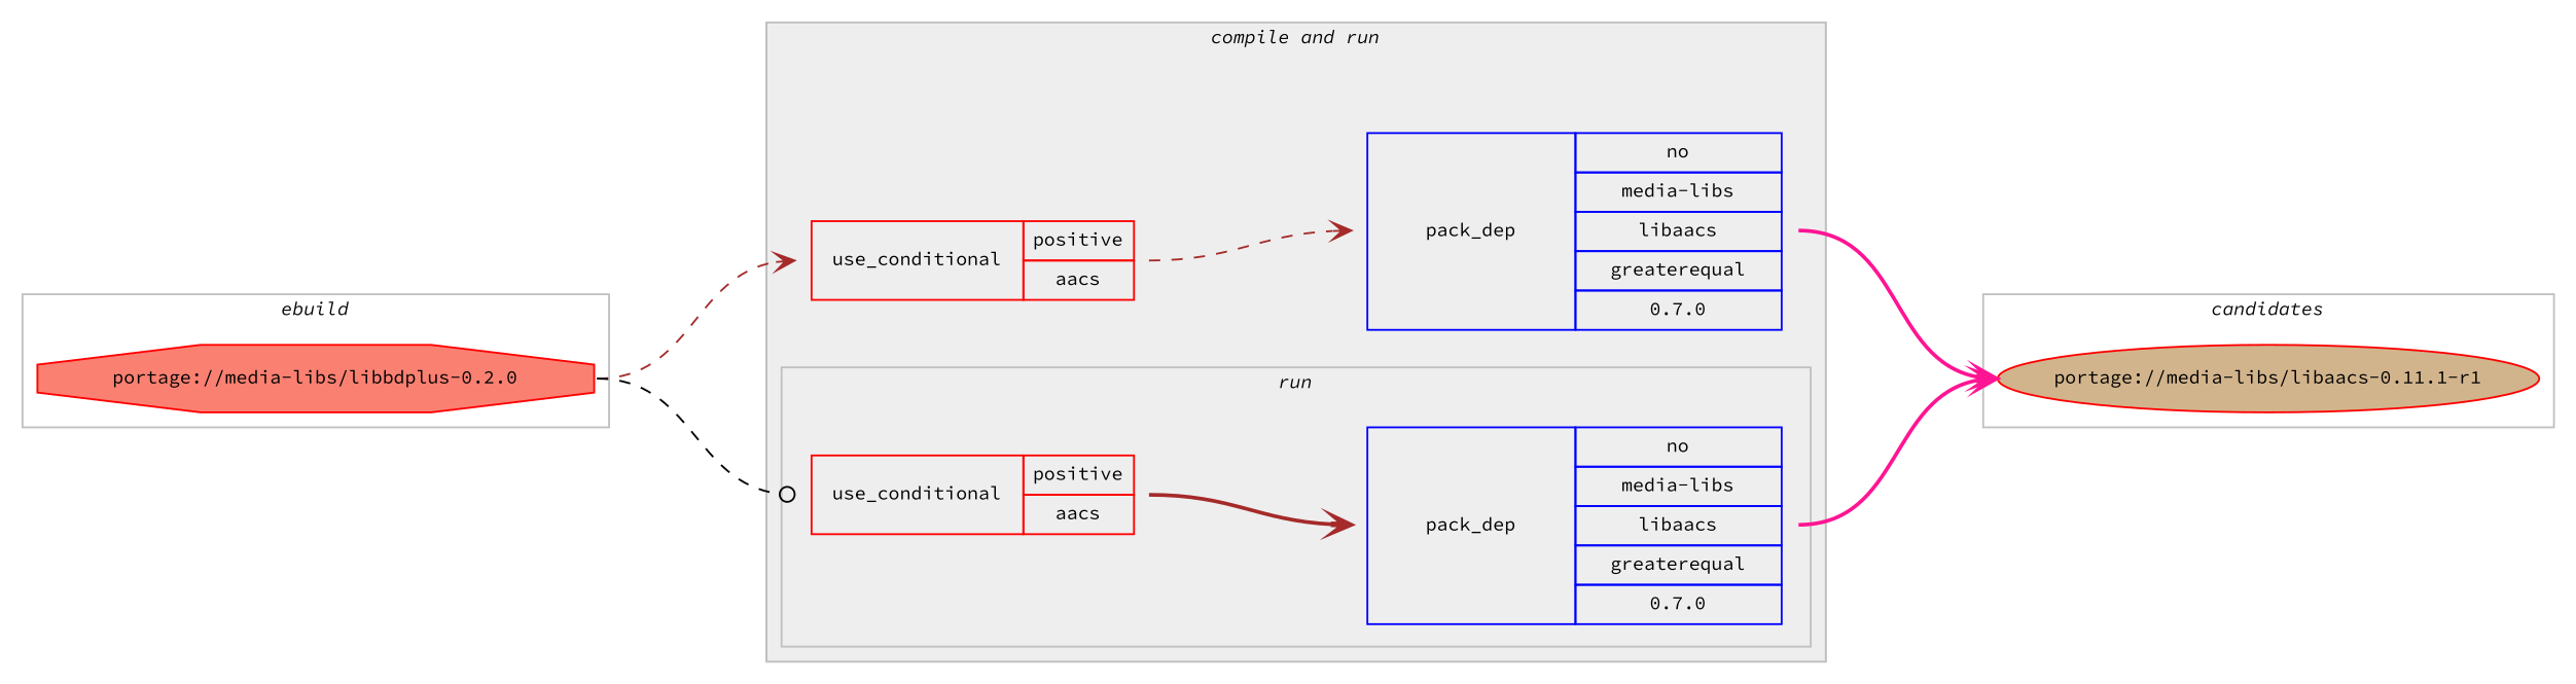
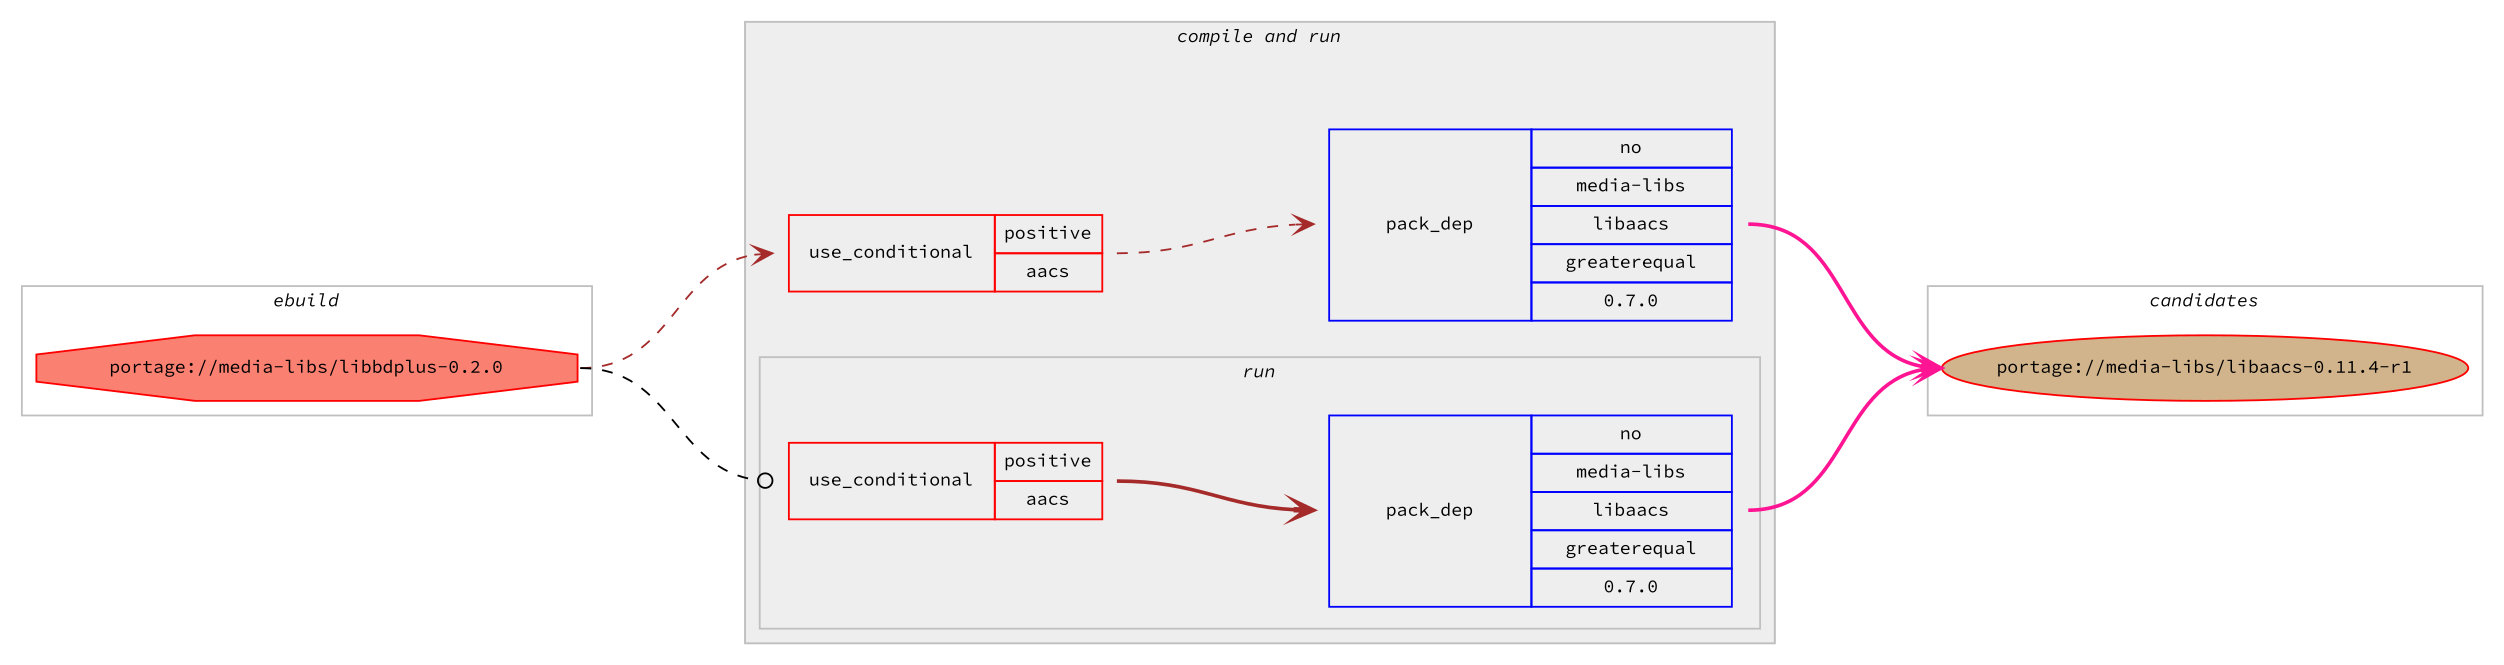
  digraph {
    compound=true
    concentrate=true
    fontname="Source Code Pro"
    fontsize=10
    newrank=true
    rankdir=LR
    ranksep=1.5
    node [color=red fontname="Source Code Pro" fontsize=10 shape=none]
    edge [arrowhead=vee headport=w style=dashed tailport=e weight=20 color=brown fontname="Source Code Pro"]
    n1 [label="portage://media-libs/libbdplus-0.2.0" width=4 style=filled fillcolor=salmon shape=octagon]
    n2 [color=blue label=<<TABLE BORDER="0" CELLBORDER="1" CELLSPACING="0" CELLPADDING="4" WIDTH="220"><TR><TD ROWSPAN="6" CELLPADDING="30">pack_dep</TD></TR><TR><TD WIDTH="110">no</TD></TR><TR><TD>media-libs</TD></TR><TR><TD>libaacs</TD></TR><TR><TD>greaterequal</TD></TR><TR><TD>0.7.0</TD></TR></TABLE>>]
    n3 [label=<<TABLE BORDER="0" CELLBORDER="1" CELLSPACING="0" CELLPADDING="4"><TR><TD ROWSPAN="3" CELLPADDING="10">use_conditional</TD></TR><TR><TD>positive</TD></TR><TR><TD>aacs</TD></TR></TABLE>>]
    n4 [color=blue label=<<TABLE BORDER="0" CELLBORDER="1" CELLSPACING="0" CELLPADDING="4" WIDTH="220"><TR><TD ROWSPAN="6" CELLPADDING="30">pack_dep</TD></TR><TR><TD WIDTH="110">no</TD></TR><TR><TD>media-libs</TD></TR><TR><TD>libaacs</TD></TR><TR><TD>greaterequal</TD></TR><TR><TD>0.7.0</TD></TR></TABLE>>]
    n5 [label=<<TABLE BORDER="0" CELLBORDER="1" CELLSPACING="0" CELLPADDING="4"><TR><TD ROWSPAN="3" CELLPADDING="10">use_conditional</TD></TR><TR><TD>positive</TD></TR><TR><TD>aacs</TD></TR></TABLE>>]
-   n6 [label="portage://media-libs/libaacs-0.11.1-r1" width=4 style=filled fillcolor=tan shape=ellipse]
+   n6 [label="portage://media-libs/libaacs-0.11.4-r1" width=4 style=filled fillcolor=tan shape=ellipse]
    subgraph cluster_1 {
      color=gray
      label=<<i>ebuild</i>>
      rank=same
      n1
    }
    subgraph cluster_2 {
      color=gray
      label=<<i>dependencies</i>>
      subgraph cluster_3 {
        color=gray
        fillcolor="#eeeeee"
        label=<<i>compile</i>>
        style=filled
        subgraph sub_4 {
          color=gray
          fillcolor="#eeeeee"
          label=<<i>compile</i>>
          style=filled
          n3
          subgraph sub_5 {
            color=gray
            fillcolor="#eeeeee"
            label=<<i>compile</i>>
            style=filled
            n2
          }
        }
      }
      subgraph cluster_6 {
        color=gray
        fillcolor="#eeeeee"
        label=<<i>compile and run</i>>
        style=filled
      }
      subgraph cluster_7 {
        color=gray
        fillcolor="#eeeeee"
        label=<<i>run</i>>
        style=filled
        subgraph sub_8 {
          color=gray
          fillcolor="#eeeeee"
          label=<<i>run</i>>
          style=filled
          n5
          subgraph sub_9 {
            color=gray
            fillcolor="#eeeeee"
            label=<<i>run</i>>
            style=filled
            n4
          }
        }
      }
    }
    subgraph cluster_10 {
      color=gray
      label=<<i>candidates</i>>
      rank=same
      subgraph sub_11 {
        color=black
        label=<<i>candidates</i>>
        nodesep=1
        rank=same
        n6
      }
      subgraph sub_12 {
        color=black
        label=<<i>candidates</i>>
        nodesep=1
        rank=same
        n6
      }
    }
    n1 -> n3
    n1 -> n5 [arrowhead=odot color=black]
    n2 -> n6 [style=bold weight=100 color=deeppink]
    n3 -> n2
    n4 -> n6 [style=bold weight=100 color=deeppink]
    n5 -> n4 [style=bold]
  }
